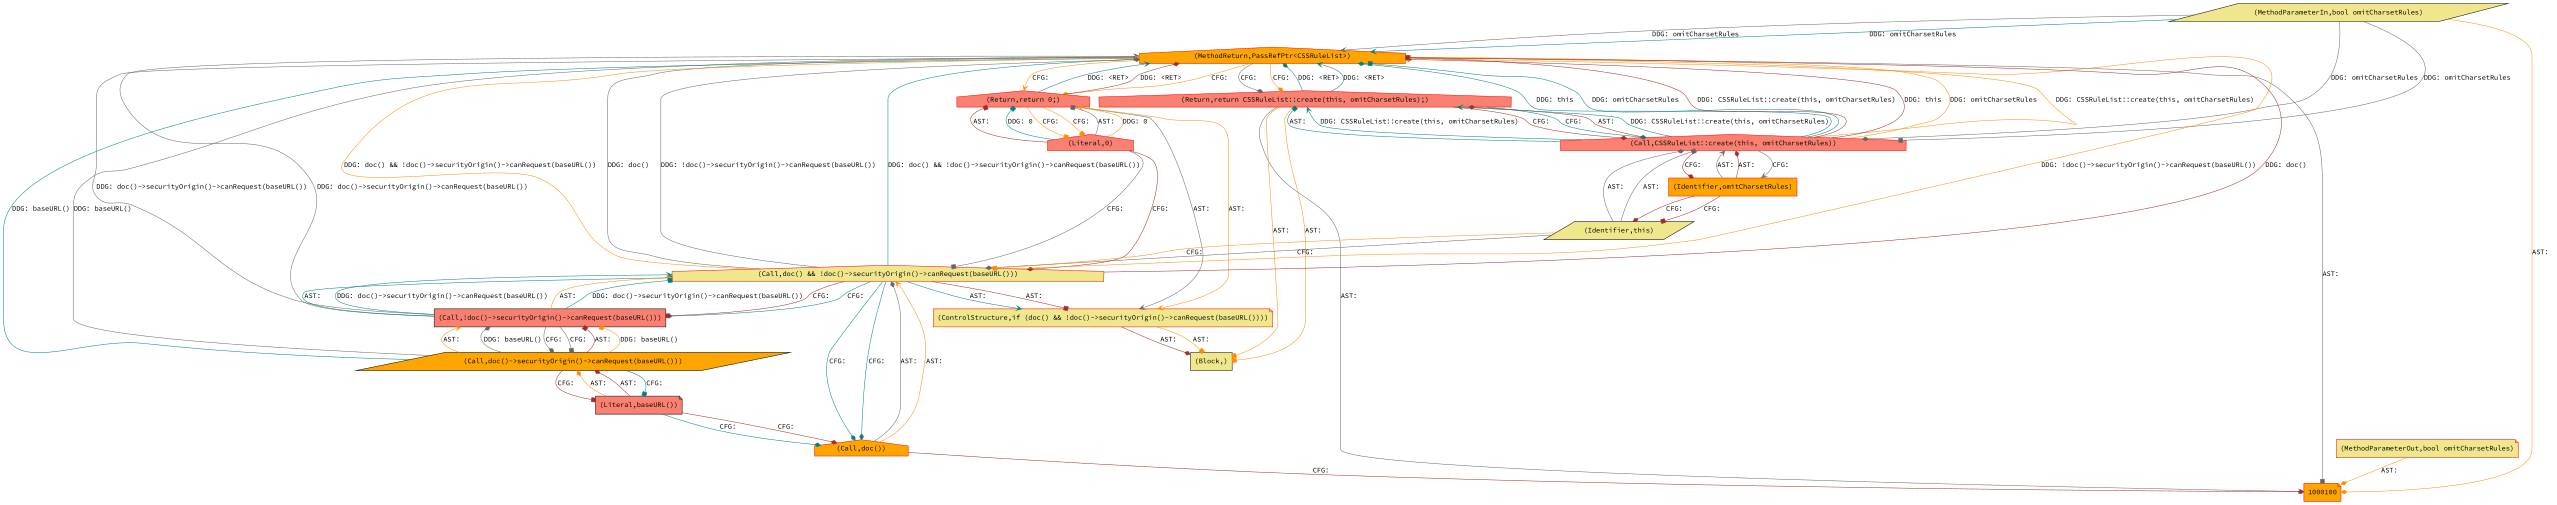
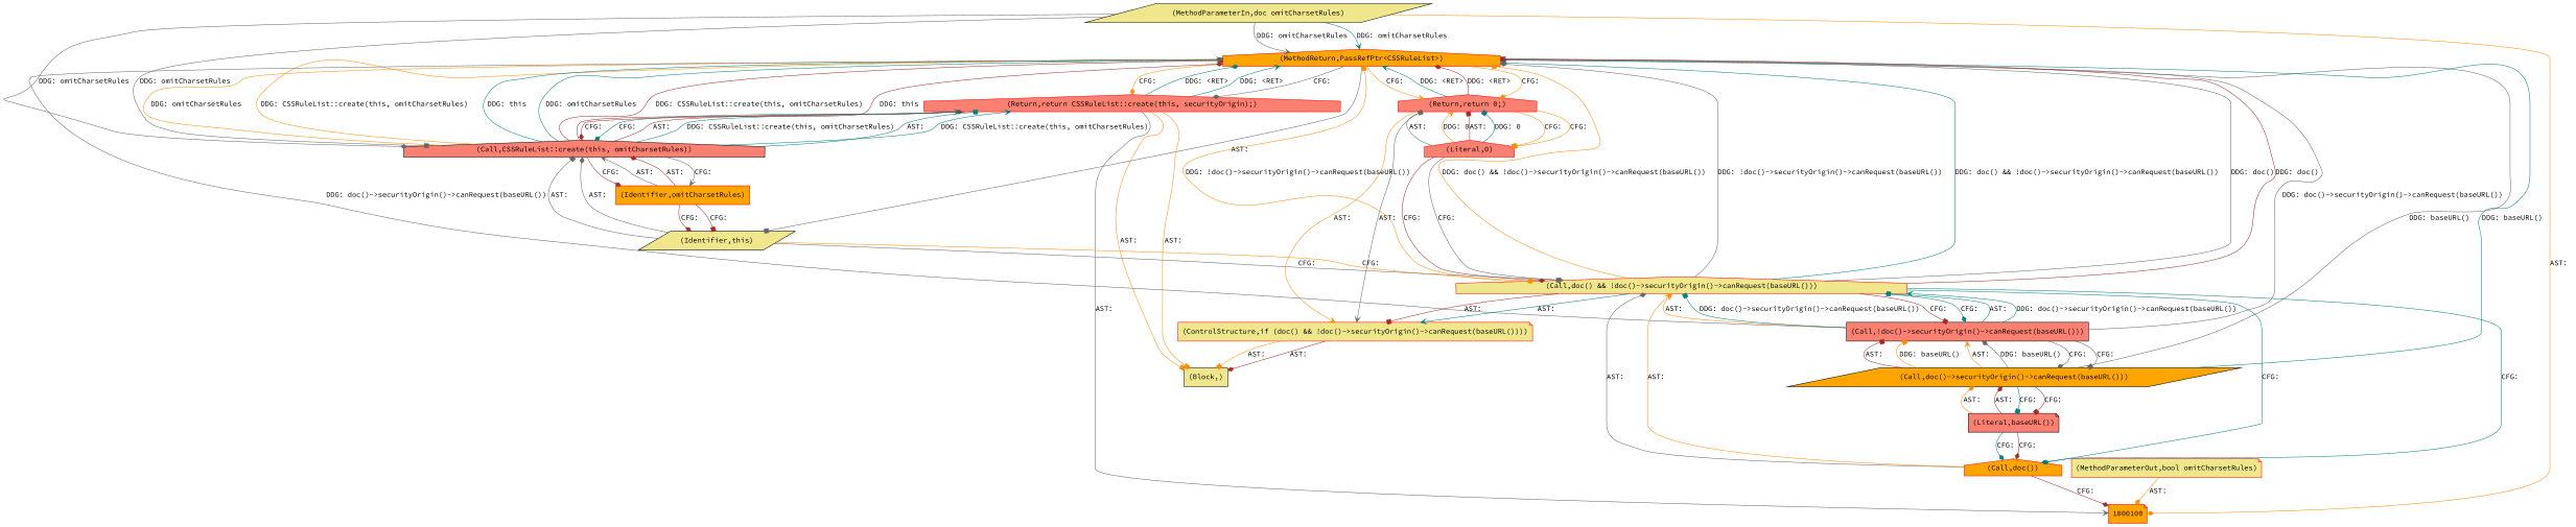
  digraph {
    fontname="Source Code Pro"
    node [color=red fillcolor=salmon fontname="Source Code Pro" shape=house style=filled]
    edge [arrowhead=diamond color=gray40 fontname="Source Code Pro"]
    n1 [fillcolor=orange label="(MethodReturn,PassRefPtr<CSSRuleList>)"]
    n2 [label="(Return,return 0;)"]
-   n3 [label="(Return,return CSSRuleList::create(this, omitCharsetRules);)"]
+   n3 [label="(Return,return CSSRuleList::create(this, securityOrigin);)"]
    1000100 [fillcolor=orange shape=note]
    n5 [fillcolor=khaki label="(ControlStructure,if (doc() && !doc()->securityOrigin()->canRequest(baseURL())))" shape=note]
    n6 [label="(Literal,0)"]
-   n7 [label="(Call,CSSRuleList::create(this, omitCharsetRules))"]
+   n7 [color=black label="(Call,CSSRuleList::create(this, omitCharsetRules))"]
    n8 [color=black fillcolor=khaki label="(Block,)" shape=box]
-   n9 [color=black fillcolor=khaki label="(MethodParameterIn,bool omitCharsetRules)" shape=parallelogram]
+   n9 [color=black fillcolor=khaki label="(MethodParameterIn,doc omitCharsetRules)" shape=parallelogram]
    n10 [fillcolor=orange label="(Identifier,omitCharsetRules)" shape=box]
    n11 [fillcolor=khaki label="(MethodParameterOut,bool omitCharsetRules)" shape=note]
    n12 [color=black label="(Call,!doc()->securityOrigin()->canRequest(baseURL()))" shape=box]
    n13 [color=black fillcolor=orange label="(Call,doc()->securityOrigin()->canRequest(baseURL()))" shape=parallelogram]
    n14 [fillcolor=khaki label="(Call,doc() && !doc()->securityOrigin()->canRequest(baseURL()))"]
    n15 [color=black label="(Literal,baseURL())" shape=note]
    n16 [fillcolor=orange label="(Call,doc())"]
    n17 [color=black fillcolor=khaki label="(Identifier,this)" shape=parallelogram]
    n1 -> n2 [color=darkorange label="CFG: "]
    n1 -> n2 [arrowhead=vee color=darkorange label="CFG: "]
    n1 -> n3 [label="CFG: "]
    n1 -> n3 [color=darkorange label="CFG: "]
-   n1 -> 1000100 [arrowhead=box label="AST: "]
+   n1 -> n17 [arrowhead=box label="AST: "]
    n2 -> n1 [arrowhead=vee color=teal label="DDG: <RET>"]
    n2 -> n1 [color=brown label="DDG: <RET>"]
    n2 -> n5 [arrowhead=vee label="AST: "]
    n2 -> n5 [arrowhead=vee color=darkorange label="AST: "]
    n2 -> n6 [arrowhead=box color=darkorange label="CFG: "]
    n2 -> n6 [arrowhead=box color=darkorange label="CFG: "]
    n3 -> n1 [color=teal label="DDG: <RET>"]
    n3 -> n1 [arrowhead=vee color=teal label="DDG: <RET>"]
    n3 -> 1000100 [arrowhead=vee label="AST: "]
    n3 -> n7 [color=brown label="CFG: "]
    n3 -> n7 [color=teal label="CFG: "]
    n3 -> n8 [arrowhead=box color=darkorange label="AST: "]
    n3 -> n8 [arrowhead=box color=darkorange label="AST: "]
    n5 -> n8 [color=brown label="AST: "]
    n5 -> n8 [arrowhead=box color=darkorange label="AST: "]
    n6 -> n2 [arrowhead=box label="AST: "]
    n6 -> n2 [arrowhead=vee color=darkorange label="DDG: 0"]
    n6 -> n2 [arrowhead=box color=brown label="AST: "]
    n6 -> n2 [arrowhead=box color=teal label="DDG: 0"]
    n6 -> n14 [color=brown label="CFG: "]
    n6 -> n14 [arrowhead=box label="CFG: "]
    n7 -> n1 [color=darkorange label="DDG: omitCharsetRules"]
    n7 -> n1 [arrowhead=vee color=darkorange label="DDG: CSSRuleList::create(this, omitCharsetRules)"]
    n7 -> n1 [color=teal label="DDG: this"]
    n7 -> n1 [arrowhead=box color=teal label="DDG: omitCharsetRules"]
    n7 -> n1 [arrowhead=box color=brown label="DDG: CSSRuleList::create(this, omitCharsetRules)"]
    n7 -> n1 [color=brown label="DDG: this"]
    n7 -> n3 [color=brown label="AST: "]
    n7 -> n3 [arrowhead=vee color=teal label="DDG: CSSRuleList::create(this, omitCharsetRules)"]
    n7 -> n3 [arrowhead=box color=teal label="AST: "]
    n7 -> n3 [arrowhead=vee color=teal label="DDG: CSSRuleList::create(this, omitCharsetRules)"]
    n7 -> n10 [arrowhead=vee label="CFG: "]
    n7 -> n10 [color=brown label="CFG: "]
    n9 -> n1 [arrowhead=vee color=teal label="DDG: omitCharsetRules"]
    n9 -> n1 [arrowhead=vee label="DDG: omitCharsetRules"]
    n9 -> 1000100 [color=darkorange label="AST: "]
    n9 -> n7 [label="DDG: omitCharsetRules"]
    n9 -> n7 [arrowhead=box label="DDG: omitCharsetRules"]
    n10 -> n7 [arrowhead=vee label="AST: "]
    n10 -> n7 [color=brown label="AST: "]
    n10 -> n17 [arrowhead=box color=brown label="CFG: "]
    n10 -> n17 [color=brown label="CFG: "]
    n11 -> 1000100 [color=darkorange label="AST: "]
    n12 -> n1 [arrowhead=vee label="DDG: doc()->securityOrigin()->canRequest(baseURL())"]
    n12 -> n1 [label="DDG: doc()->securityOrigin()->canRequest(baseURL())"]
    n12 -> n13 [label="CFG: "]
    n12 -> n13 [arrowhead=box label="CFG: "]
    n12 -> n14 [arrowhead=box color=teal label="AST: "]
    n12 -> n14 [arrowhead=vee color=teal label="DDG: doc()->securityOrigin()->canRequest(baseURL())"]
    n12 -> n14 [arrowhead=vee color=darkorange label="AST: "]
    n12 -> n14 [arrowhead=box color=teal label="DDG: doc()->securityOrigin()->canRequest(baseURL())"]
    n13 -> n1 [arrowhead=vee label="DDG: baseURL()"]
    n13 -> n1 [color=teal label="DDG: baseURL()"]
    n13 -> n12 [arrowhead=box color=brown label="AST: "]
    n13 -> n12 [arrowhead=box color=darkorange label="DDG: baseURL()"]
    n13 -> n12 [arrowhead=vee color=darkorange label="AST: "]
    n13 -> n12 [label="DDG: baseURL()"]
    n13 -> n15 [arrowhead=box color=teal label="CFG: "]
    n13 -> n15 [arrowhead=box color=brown label="CFG: "]
    n14 -> n1 [color=teal label="DDG: doc() && !doc()->securityOrigin()->canRequest(baseURL())"]
    n14 -> n1 [label="DDG: doc()"]
    n14 -> n1 [arrowhead=box color=darkorange label="DDG: !doc()->securityOrigin()->canRequest(baseURL())"]
    n14 -> n1 [arrowhead=box color=darkorange label="DDG: doc() && !doc()->securityOrigin()->canRequest(baseURL())"]
    n14 -> n1 [arrowhead=box color=brown label="DDG: doc()"]
    n14 -> n1 [label="DDG: !doc()->securityOrigin()->canRequest(baseURL())"]
    n14 -> n5 [arrowhead=box color=brown label="AST: "]
    n14 -> n5 [arrowhead=vee color=teal label="AST: "]
    n14 -> n12 [color=teal label="CFG: "]
    n14 -> n12 [arrowhead=box color=brown label="CFG: "]
    n14 -> n16 [color=teal label="CFG: "]
    n14 -> n16 [color=teal label="CFG: "]
    n15 -> n13 [color=darkorange label="AST: "]
    n15 -> n13 [color=brown label="AST: "]
    n15 -> n16 [color=teal label="CFG: "]
    n15 -> n16 [color=brown label="CFG: "]
    n16 -> 1000100 [color=brown label="CFG: "]
    n16 -> n14 [label="AST: "]
    n16 -> n14 [arrowhead=vee color=darkorange label="AST: "]
    n17 -> n7 [arrowhead=box label="AST: "]
    n17 -> n7 [label="AST: "]
    n17 -> n14 [label="CFG: "]
    n17 -> n14 [arrowhead=box color=darkorange label="CFG: "]
  }
